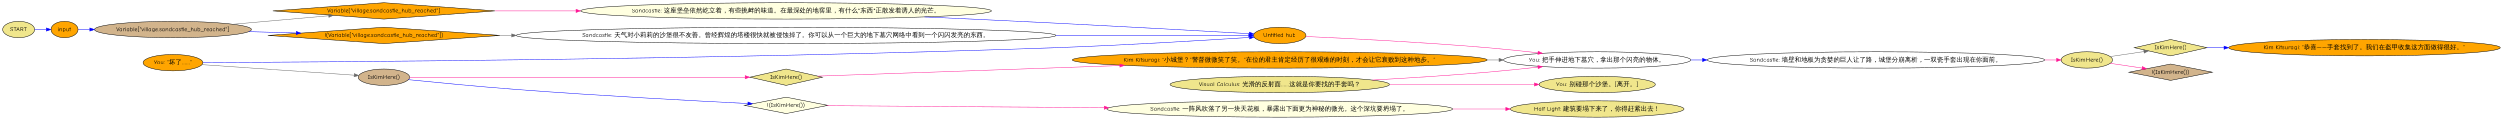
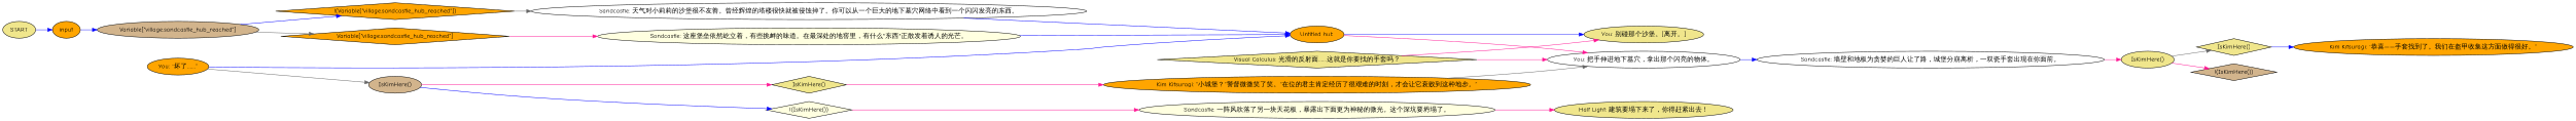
  digraph {
    fontname="Comic Neue"
    rankdir=LR
    node [fillcolor=khaki fontname="Comic Neue" style=filled]
    edge [color=blue fontname="Comic Neue"]
    n1 [label=START]
    n2 [fillcolor=orange label=input]
    n3 [fillcolor=tan label="Variable[\"village.sandcastle_hub_reached\"]"]
    n4 [fillcolor=orange label="Variable[\"village.sandcastle_hub_reached\"]" shape=diamond]
    n5 [fillcolor=orange label="!(Variable[\"village.sandcastle_hub_reached\"])" shape=diamond]
    n6 [label="You: 别碰那个沙堡。[离开。]"]
    n7 [fillcolor=lightyellow label="Sandcastle: 这座堡垒依然屹立着，有些挑衅的味道。在最深处的地窖里，有什么*东西*正散发着诱人的光芒。"]
    n8 [fillcolor=white label="Sandcastle: 天气对小莉莉的沙堡很不友善。曾经辉煌的塔楼很快就被侵蚀掉了。你可以从一个巨大的地下墓穴网络中看到一个闪闪发亮的东西。"]
    n9 [fillcolor=orange label="Untitled hub"]
    n10 [fillcolor=white label="You: 把手伸进地下墓穴，拿出那个闪亮的物体。"]
    n11 [fillcolor=white label="Sandcastle: 墙壁和地板为贪婪的巨人让了路，城堡分崩离析，一双瓷手套出现在你面前。"]
    n12 [label="IsKimHere()"]
    n13 [label="IsKimHere()" shape=diamond]
    n14 [fillcolor=tan label="!(IsKimHere())" shape=diamond]
    n15 [fillcolor=orange label="Kim Kitsuragi: “恭喜——手套找到了。我们在盔甲收集这方面做得很好。”"]
    n16 [fillcolor=lightyellow label="Sandcastle: 一阵风吹落了另一块天花板，暴露出下面更为神秘的微光。这个深坑要坍塌了。"]
    n17 [label="Half Light: 建筑要塌下来了，你得赶紧出去！"]
-   n18 [label="Visual Calculus: 光滑的反射面……这就是你要找的手套吗？"]
+   n18 [label="Visual Calculus: 光滑的反射面……这就是你要找的手套吗？" shape=diamond]
    n19 [fillcolor=orange label="Kim Kitsuragi: “小城堡？”警督微微笑了笑。“在位的君主肯定经历了很艰难的时刻，才会让它衰败到这种地步。”"]
    n20 [fillcolor=tan label="IsKimHere()"]
    n21 [label="IsKimHere()" shape=diamond]
    n22 [fillcolor=lightyellow label="!(IsKimHere())" shape=diamond]
    n23 [fillcolor=orange label="You: “坏了……”"]
    n1 -> n2
    n2 -> n3
    n3 -> n4 [color=gray40]
    n3 -> n5
    n4 -> n7 [color=deeppink]
    n5 -> n8 [color=gray40]
    n7 -> n9
    n8 -> n9
+   n9 -> n6
    n9 -> n10 [color=deeppink]
    n10 -> n11
    n11 -> n12 [color=deeppink]
    n12 -> n13 [color=gray40]
    n12 -> n14 [color=deeppink]
    n13 -> n15
    n16 -> n17 [color=deeppink]
    n18 -> n6 [color=deeppink]
    n18 -> n10 [color=deeppink]
    n19 -> n10 [color=gray40]
    n20 -> n21 [color=deeppink]
    n20 -> n22
    n21 -> n19 [color=deeppink]
    n22 -> n16 [color=deeppink]
    n23 -> n9
    n23 -> n20 [color=gray40]
  }
